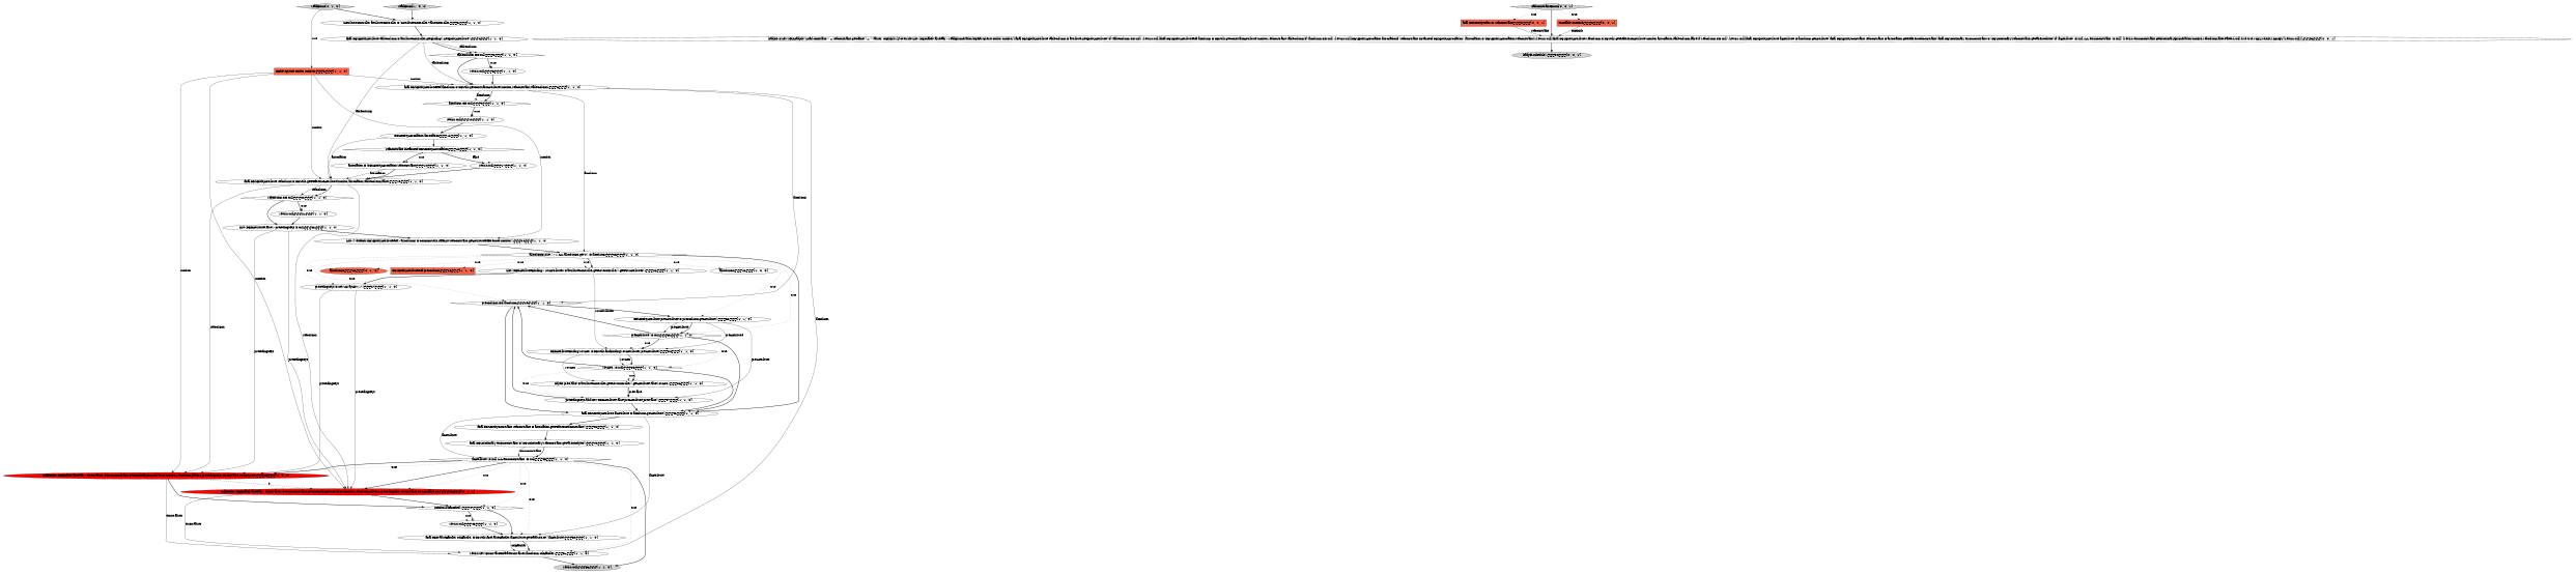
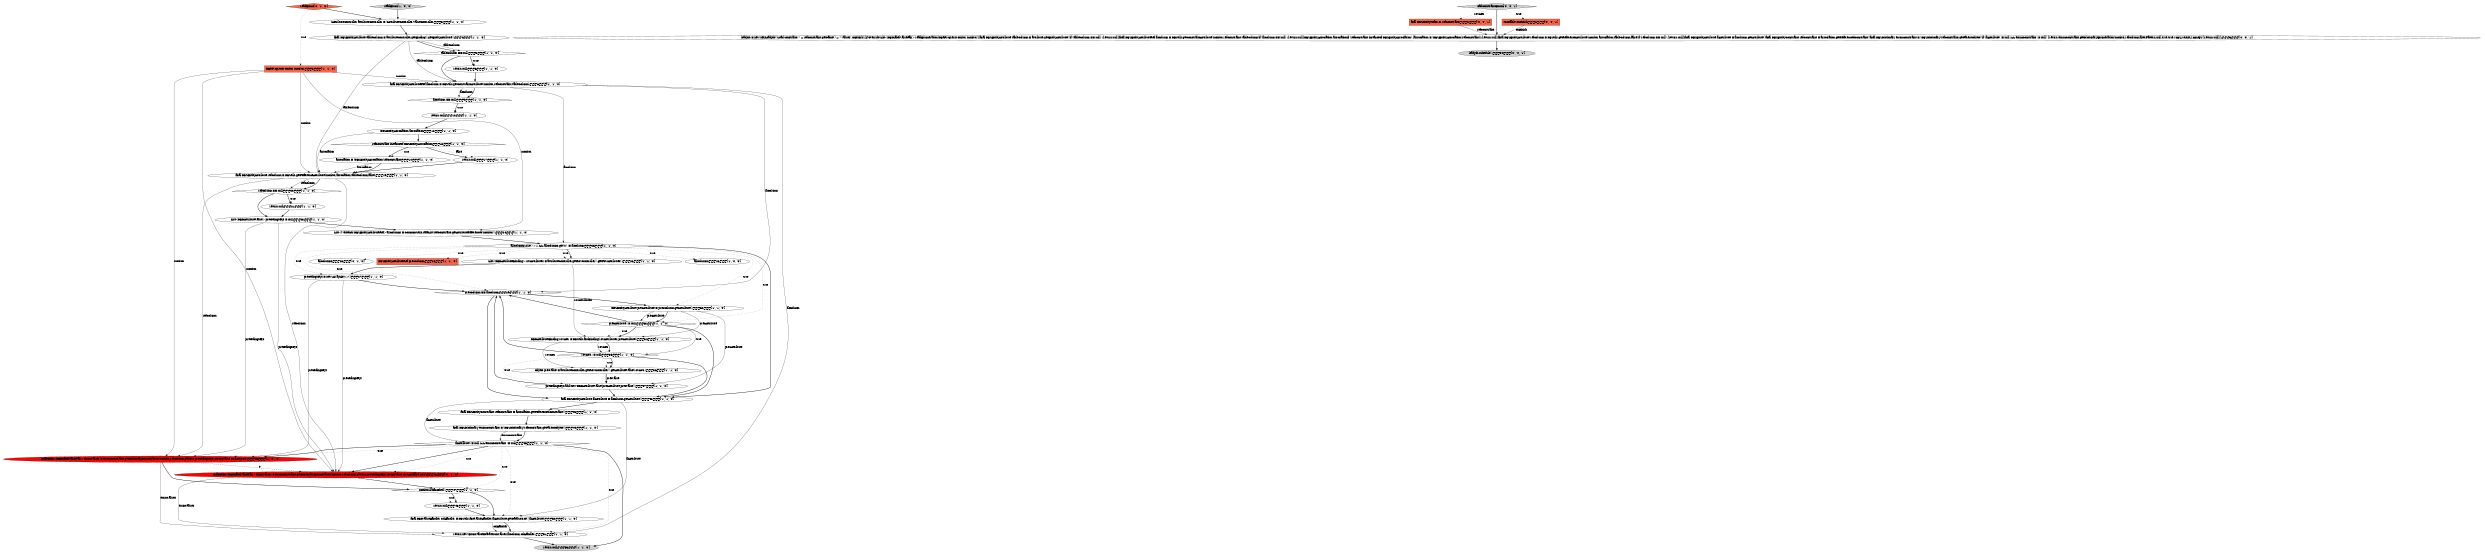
  digraph {
    node [fillcolor=white shape=ellipse style=filled]
    edge [style=bold]
    n1 [label="return null@@@21@@@['1', '1', '0']"]
    n2 [label="List<DBDAttributeValue> precedingKeys = null@@@23@@@['1', '1', '0']"]
    n3 [label="List<? extends DBSEntityAttributeRef> allColumns = CommonUtils.safeList(refConstraint.getAttributeReferences(monitor))@@@24@@@['1', '1', '0']"]
    n4 [fillcolor=red label="Collection<DBDLabelValuePair> enumValues = enumConstraint.getDictionaryEnumeration(monitor,refColumn,pattern,precedingKeys,sortByValue,sortAsc,false,200)@@@46@@@['0', '1', '0']"]
    n5 [fillcolor=red label="Collection<DBDLabelValuePair> enumValues = enumConstraint.getDictionaryEnumeration(monitor,refColumn,pattern,precedingKeys,sortByValue,sortAsc,200)@@@46@@@['1', '0', '0']"]
    n6 [label="allColumns.size() > 1 && allColumns.get(0) != fkColumn@@@25@@@['1', '1', '0']" shape=diamond]
    n7 [label="return new EnumValuesData(enumValues,fkColumn,colHandler)@@@51@@@['1', '1', '0']"]
    n8 [label="monitor.isCanceled()@@@47@@@['1', '1', '0']" shape=diamond]
-   n9 [fillcolor=lightgray label="readEnum['0', '1', '0']" shape=diamond]
+   n9 [fillcolor=tomato label="readEnum['0', '1', '0']" shape=diamond]
    n10 [fillcolor=tomato label="DBRProgressMonitor monitor@@@2@@@['1', '1', '0']" shape=box]
    n11 [label="IAttributeController attributeController = (IAttributeController)valueController@@@3@@@['1', '1', '0']"]
    n12 [label="final DBSEntityAttributeRef fkColumn = DBUtils.getConstraintAttribute(monitor,refConstraint,tableColumn)@@@8@@@['1', '1', '0']"]
    n13 [label="final DBSEntityAttribute refColumn = DBUtils.getReferenceAttribute(monitor,association,tableColumn,false)@@@19@@@['1', '1', '0']"]
    n14 [label="final DBSEntityAttribute tableColumn = attributeController.getBinding().getEntityAttribute()@@@4@@@['1', '1', '0']"]
    n15 [label="refConstraint instanceof DBSEntityAssociation@@@13@@@['1', '1', '0']" shape=diamond]
    n16 [label="return null@@@17@@@['1', '1', '0']"]
    n17 [label="association = (DBSEntityAssociation)refConstraint@@@14@@@['1', '1', '0']"]
    n18 [label="fkColumn == null@@@9@@@['1', '1', '0']" shape=diamond]
    n19 [label="return null@@@10@@@['1', '1', '0']"]
    n20 [label="DBSEntityAssociation association@@@12@@@['1', '1', '0']"]
    n21 [label="allColumns@@@28@@@['1', '0', '0']"]
    n22 [label="precColumn == fkColumn@@@29@@@['1', '1', '0']" shape=diamond]
    n23 [label="final DBSEntityAttribute fkAttribute = fkColumn.getAttribute()@@@42@@@['1', '1', '0']"]
    n24 [label="List<DBDAttributeBinding> rowAttributes = attributeController.getRowController().getRowAttributes()@@@26@@@['1', '1', '0']"]
    n25 [label="precedingKeys = new ArrayList<>()@@@27@@@['1', '1', '0']"]
-   n26 [fillcolor=tomato label="allColumns@@@28@@@['0', '1', '0']"]
+   n26 [label="allColumns@@@28@@@['0', '1', '0']"]
    n27 [label="DBSEntityAttribute precAttribute = precColumn.getAttribute()@@@32@@@['1', '1', '0']"]
    n28 [label="precAttribute != null@@@33@@@['1', '1', '0']" shape=diamond]
    n29 [fillcolor=tomato label="DBSEntityAttributeRef precColumn@@@28@@@['1', '1', '0']" shape=box]
    n30 [label="tableColumn == null@@@5@@@['1', '1', '0']" shape=diamond]
    n31 [label="return null@@@6@@@['1', '1', '0']"]
    n32 [fillcolor=tomato label="final DBSEntityReferrer refConstraint@@@2@@@['0', '0', '1']" shape=box]
    n33 [label="loadJob = new KeyLoadJob(\"Load constraint '\" + refConstraint.getName() + \"' values\",onFinish){@Override List<DBDLabelValuePair> readEnumeration(DBRProgressMonitor monitor){final DBSEntityAttribute tableColumn = attribute.getEntityAttribute()if (tableColumn == null) {return null}final DBSEntityAttributeRef fkColumn = DBUtils.getConstraintAttribute(monitor,refConstraint,tableColumn)if (fkColumn == null) {return null}DBSEntityAssociation associationif (refConstraint instanceof DBSEntityAssociation) {association = (DBSEntityAssociation)refConstraint}{return null}final DBSEntityAttribute refColumn = DBUtils.getReferenceAttribute(monitor,association,tableColumn,false)if (refColumn == null) {return null}final DBSEntityAttribute fkAttribute = fkColumn.getAttribute()final DBSEntityConstraint refConstraint = association.getReferencedConstraint()final DBSDictionary enumConstraint = (DBSDictionary)refConstraint.getParentObject()if (fkAttribute != null && enumConstraint != null) {return enumConstraint.getDictionaryEnumeration(monitor,refColumn,filterPattern,null,true,true,MAX_MULTI_VALUES)}return null}}@@@3@@@['0', '0', '1']"]
    n34 [fillcolor=lightgray label="loadJob.schedule()@@@34@@@['0', '0', '1']"]
    n35 [label="DBDAttributeBinding rowAttr = DBUtils.findBinding(rowAttributes,precAttribute)@@@34@@@['1', '1', '0']"]
    n36 [label="rowAttr != null@@@35@@@['1', '1', '0']" shape=diamond]
    n37 [label="Object precValue = attributeController.getRowController().getAttributeValue(rowAttr)@@@36@@@['1', '1', '0']"]
    n38 [label="precedingKeys.add(new DBDAttributeValue(precAttribute,precValue))@@@37@@@['1', '1', '0']"]
    n39 [label="final DBDValueHandler colHandler = DBUtils.findValueHandler(fkAttribute.getDataSource(),fkAttribute)@@@50@@@['1', '1', '0']"]
    n40 [fillcolor=lightgray label="return null@@@53@@@['1', '1', '0']"]
    n41 [label="final DBSEntityConstraint refConstraint = association.getReferencedConstraint()@@@43@@@['1', '1', '0']"]
    n42 [label="fkAttribute != null && enumConstraint != null@@@45@@@['1', '1', '0']" shape=diamond]
    n43 [label="refColumn == null@@@20@@@['1', '1', '0']" shape=diamond]
    n44 [label="return null@@@48@@@['1', '1', '0']"]
    n45 [fillcolor=lightgray label="readEnum['1', '0', '0']" shape=diamond]
    n46 [label="final DBSDictionary enumConstraint = (DBSDictionary)refConstraint.getParentObject()@@@44@@@['1', '1', '0']"]
    n47 [fillcolor=lightgray label="loadConstraintEnum['0', '0', '1']" shape=diamond]
    n48 [fillcolor=tomato label="Runnable onFinish@@@2@@@['0', '0', '1']" shape=box]
    n1 -> n2
    n2 -> n3
    n2 -> n4 [label=precedingKeys style=solid]
    n2 -> n5 [label=precedingKeys style=solid]
    n3 -> n6
    n4 -> n7 [label=enumValues style=solid]
    n4 -> n8
    n5 -> n4 [label=0 style=dashed]
    n5 -> n7 [label=enumValues style=solid]
    n5 -> n8
    n6 -> n21 [label=true style=dotted]
    n6 -> n22 [label=true style=dotted]
    n6 -> n23
    n6 -> n24
    n6 -> n24 [label=true style=dotted]
    n6 -> n25 [label=true style=dotted]
    n6 -> n26 [label=true style=dotted]
    n6 -> n27 [label=true style=dotted]
    n6 -> n28 [label=true style=dotted]
    n6 -> n29 [label=true style=dotted]
    n7 -> n40
    n8 -> n39
    n8 -> n44 [label=true style=dotted]
    n8 -> n44
-   n9 -> n10 [label=true style=solid]
+   n9 -> n10 [label=true style=dotted]
    n9 -> n11
    n10 -> n3 [label=monitor style=solid]
    n10 -> n4 [label=monitor style=solid]
    n10 -> n5 [label=monitor style=solid]
    n10 -> n12 [label=monitor style=solid]
    n10 -> n13 [label=monitor style=solid]
    n11 -> n14
    n12 -> n6 [label=fkColumn style=solid]
    n12 -> n7 [label=fkColumn style=solid]
    n12 -> n18 [label=fkColumn style=solid]
    n12 -> n18
    n12 -> n22 [label=fkColumn style=solid]
    n13 -> n4 [label=refColumn style=solid]
    n13 -> n5 [label=refColumn style=solid]
    n13 -> n43 [label=refColumn style=solid]
    n13 -> n43
    n14 -> n12 [label=tableColumn style=solid]
    n14 -> n13 [label=tableColumn style=solid]
    n14 -> n30 [label=tableColumn style=solid]
    n14 -> n30
    n15 -> n16 [label=false style=dotted]
    n15 -> n16
    n15 -> n17 [label=true style=dotted]
    n15 -> n17
    n16 -> n13
    n17 -> n13 [label=association style=solid]
    n17 -> n13
    n18 -> n19 [label=true style=dotted]
    n18 -> n19
    n19 -> n20
    n20 -> n13 [label=association style=solid]
    n20 -> n15
    n22 -> n23
    n22 -> n27
    n23 -> n39 [label=fkAttribute style=solid]
    n23 -> n41
    n23 -> n42 [label=fkAttribute style=solid]
    n24 -> n25
    n24 -> n35 [label=rowAttributes style=solid]
    n25 -> n4 [label=precedingKeys style=solid]
    n25 -> n5 [label=precedingKeys style=solid]
+   n25 -> n22
    n27 -> n28 [label=precAttribute style=solid]
    n27 -> n28
    n27 -> n35 [label=precAttribute style=solid]
    n27 -> n38 [label=precAttribute style=solid]
    n28 -> n22
    n28 -> n23
    n28 -> n35 [label=true style=dotted]
    n28 -> n35
-   n28 -> n36 [label=true style=dotted]
+   n28 -> n36 [label=true style=solid]
    n30 -> n12
    n30 -> n31 [label=true style=dotted]
    n30 -> n31
    n31 -> n12
    n32 -> n33 [label=refConstraint style=solid]
    n33 -> n34
    n35 -> n36
    n35 -> n36 [label=rowAttr style=solid]
    n35 -> n37 [label=rowAttr style=solid]
    n36 -> n22
    n36 -> n23
    n36 -> n37 [label=true style=dotted]
    n36 -> n37
    n36 -> n38 [label=true style=dotted]
    n37 -> n38 [label=precValue style=solid]
    n37 -> n38
    n38 -> n22
    n38 -> n23
    n39 -> n7
    n39 -> n7 [label=colHandler style=solid]
    n41 -> n46
    n42 -> n4 [label=true style=dotted]
    n42 -> n4
    n42 -> n5 [label=true style=dotted]
    n42 -> n5
    n42 -> n7 [label=true style=dotted]
    n42 -> n8 [label=true style=dotted]
    n42 -> n39 [label=true style=dotted]
    n42 -> n40
    n43 -> n1 [label=true style=dotted]
    n43 -> n1
    n43 -> n2
    n44 -> n39
    n45 -> n11
    n46 -> n42
    n46 -> n42 [label=enumConstraint style=solid]
-   n47 -> n32 [label=true style=dotted]
+   n47 -> n32 [label=rowAttr style=dotted]
    n47 -> n33
    n47 -> n48 [label=true style=dotted]
    n48 -> n33 [label=onFinish style=solid]
  }
